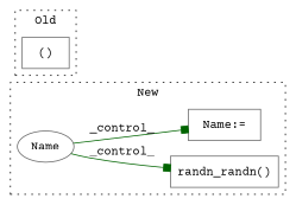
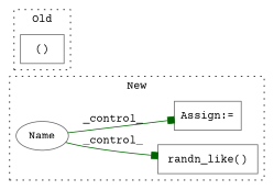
  digraph {
    fontname="Courier Prime"
    rankdir=LR
    node [color=gray40 fontname="Courier Prime" shape=box]
    edge [arrowhead=box color=darkgreen fontname="Courier Prime"]
-   n1 [a=75 l="17,1" label="randn_randn()" s="19101,19119"]
-   n2 [a=68 l=3 label="Name:=" s=19084]
+   n1 [a=75 l="17,1" label="randn_like()" s="19101,19119"]
+   n2 [a=68 l=3 label="Assign:=" s=19084]
    n3 [a=87 l=23 label=Name s=19046 shape=ellipse]
    n4 [a=54 l=28 label="()" s=18589]
    subgraph cluster_1 {
      label=New
      style=dotted
      n1
      n2
      n3
    }
    subgraph cluster_2 {
      label=Old
      style=dotted
      n4
    }
    n3 -> n1 [label=_control_]
    n3 -> n2 [label=_control_]
  }
